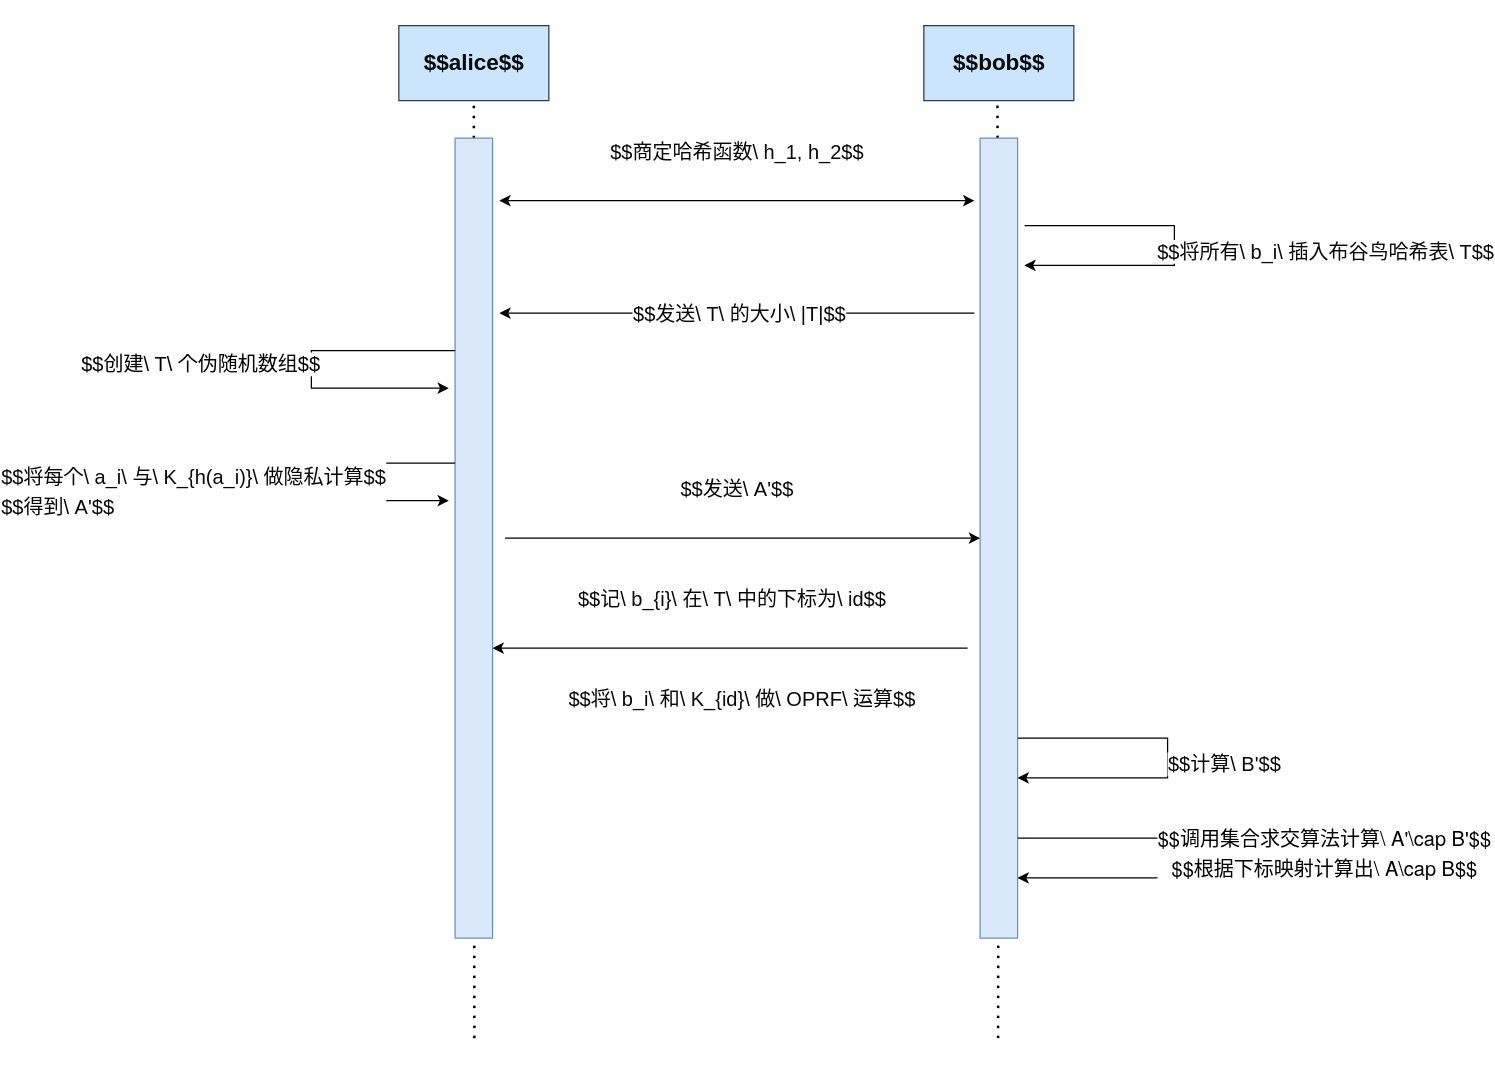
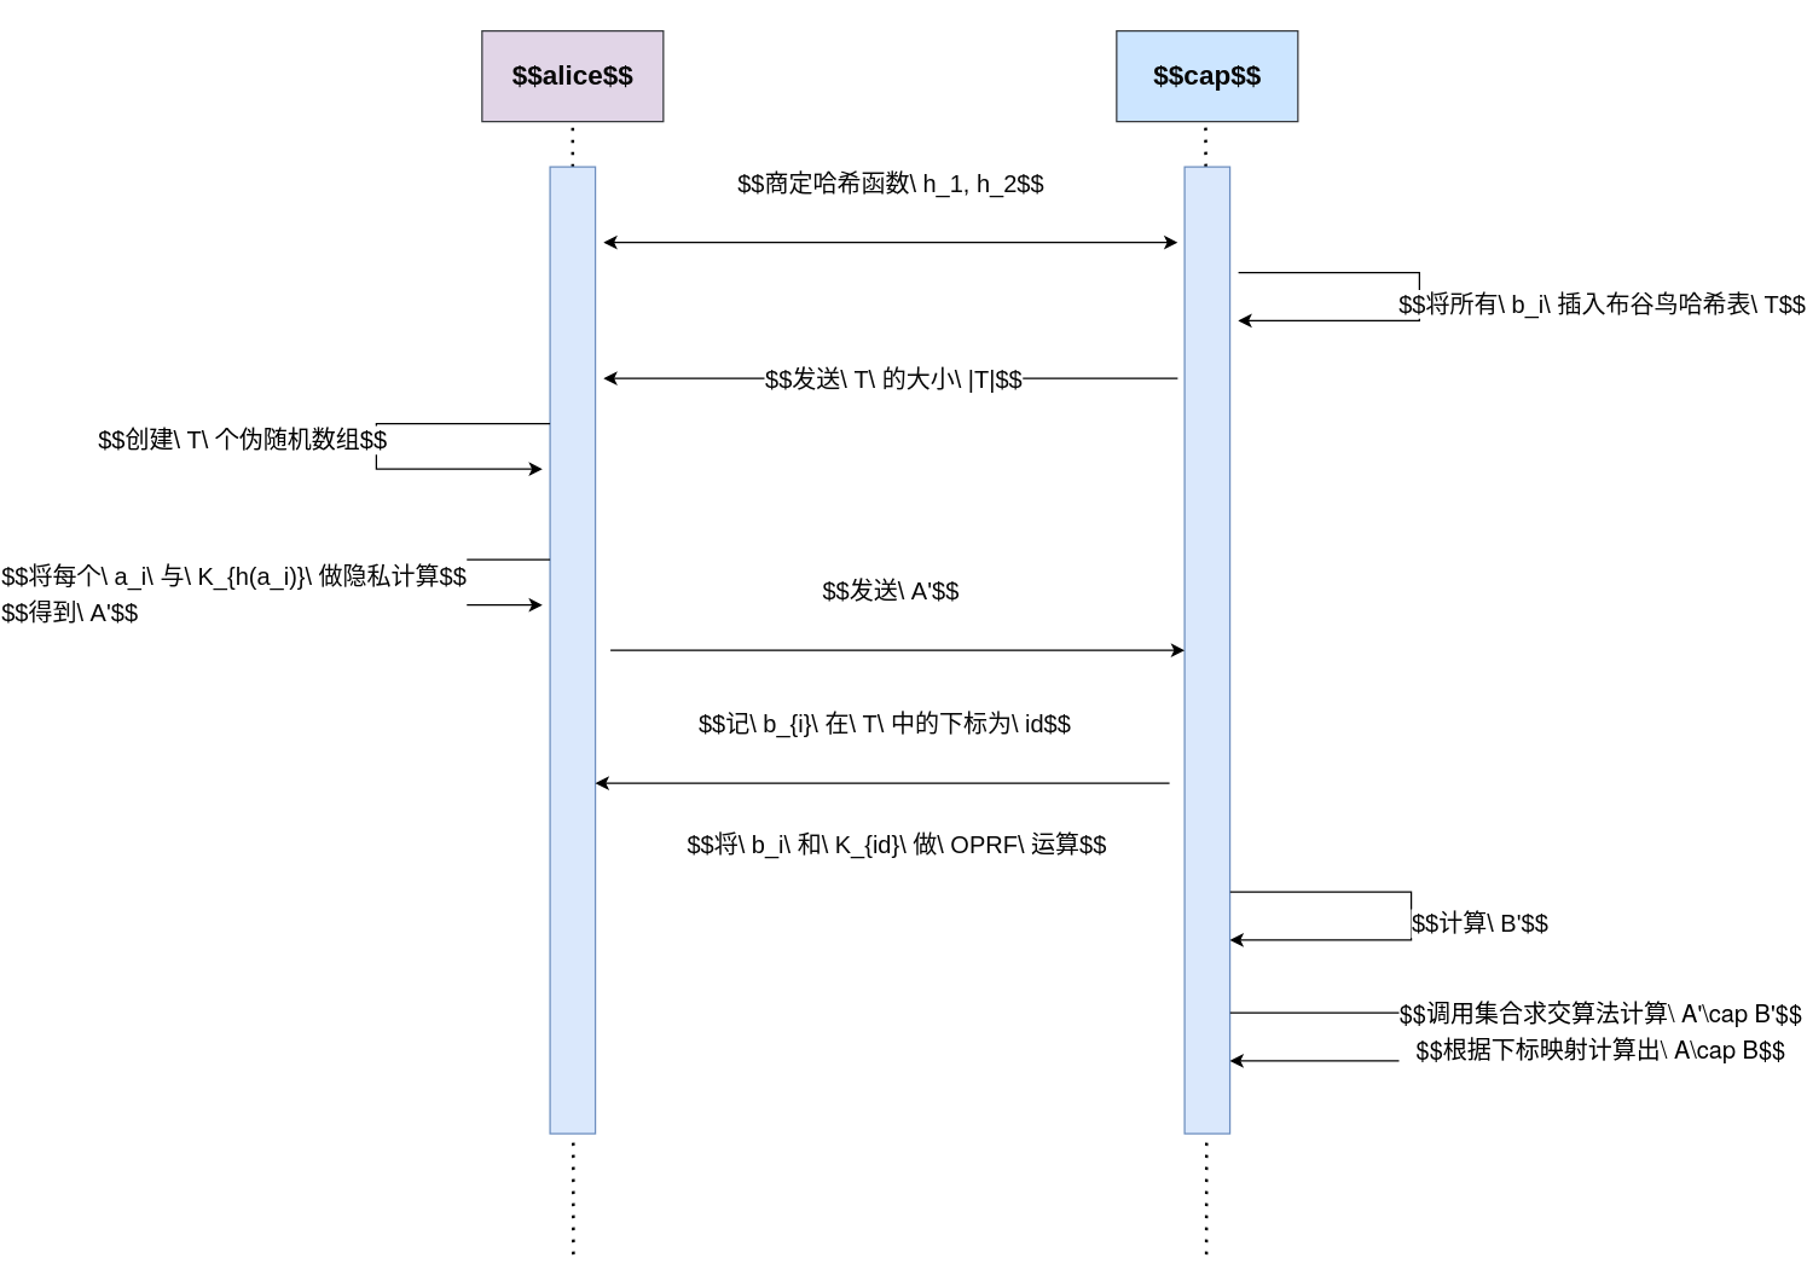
  <mxCell id="0" />
  <mxCell id="1" parent="0" />
- <mxCell id="2" value="&lt;b&gt;&lt;font color=&quot;#080808&quot; style=&quot;font-size: 18px&quot;&gt;$$alice$$&lt;/font&gt;&lt;/b&gt;" style="rounded=0;whiteSpace=wrap;html=1;fillColor=#cce5ff;strokeColor=#36393d;" parent="1" vertex="1"><mxGeometry x="90.57" y="20" width="120" height="60" as="geometry" /></mxCell>
- <mxCell id="3" value="&lt;font color=&quot;#080808&quot; style=&quot;font-size: 18px&quot;&gt;&lt;b&gt;$$bob$$&lt;/b&gt;&lt;/font&gt;" style="rounded=0;whiteSpace=wrap;html=1;fillColor=#cce5ff;strokeColor=#36393d;" parent="1" vertex="1"><mxGeometry x="510.57" y="20" width="120" height="60" as="geometry" /></mxCell>
+ <mxCell id="2" value="&lt;b&gt;&lt;font color=&quot;#080808&quot; style=&quot;font-size: 18px&quot;&gt;$$alice$$&lt;/font&gt;&lt;/b&gt;" style="rounded=0;whiteSpace=wrap;html=1;fillColor=#e1d5e7;strokeColor=#36393d;" parent="1" vertex="1"><mxGeometry x="90.57" y="20" width="120" height="60" as="geometry" /></mxCell>
+ <mxCell id="3" value="&lt;font color=&quot;#080808&quot; style=&quot;font-size: 18px&quot;&gt;&lt;b&gt;$$cap$$&lt;/b&gt;&lt;/font&gt;" style="rounded=0;whiteSpace=wrap;html=1;fillColor=#cce5ff;strokeColor=#36393d;" parent="1" vertex="1"><mxGeometry x="510.57" y="20" width="120" height="60" as="geometry" /></mxCell>
  <mxCell id="4" value="" style="endArrow=none;dashed=1;html=1;dashPattern=1 3;strokeWidth=2;rounded=0;startArrow=none;" parent="1" source="6" edge="1"><mxGeometry width="50" height="50" relative="1" as="geometry"><mxPoint x="150.57" y="650" as="sourcePoint" /><mxPoint x="150.57" y="80" as="targetPoint" /></mxGeometry></mxCell>
  <mxCell id="5" value="" style="endArrow=none;dashed=1;html=1;dashPattern=1 3;strokeWidth=2;rounded=0;startArrow=none;" parent="1" source="10" edge="1"><mxGeometry width="50" height="50" relative="1" as="geometry"><mxPoint x="569.57" y="880" as="sourcePoint" /><mxPoint x="569.46" y="80" as="targetPoint" /></mxGeometry></mxCell>
  <mxCell id="6" value="" style="rounded=0;whiteSpace=wrap;html=1;fillColor=#dae8fc;strokeColor=#6c8ebf;" parent="1" vertex="1"><mxGeometry x="135.57" y="110" width="30" height="640" as="geometry" /></mxCell>
  <mxCell id="7" value="" style="endArrow=none;dashed=1;html=1;dashPattern=1 3;strokeWidth=2;rounded=0;" parent="1" target="6" edge="1"><mxGeometry width="50" height="50" relative="1" as="geometry"><mxPoint x="151" y="830" as="sourcePoint" /><mxPoint x="150.57" y="80" as="targetPoint" /></mxGeometry></mxCell>
  <mxCell id="8" value="" style="endArrow=classic;html=1;rounded=0;edgeStyle=orthogonalEdgeStyle;" parent="1" edge="1"><mxGeometry width="50" height="50" relative="1" as="geometry"><mxPoint x="135.57" y="280" as="sourcePoint" /><mxPoint x="130.57" y="310" as="targetPoint" /><Array as="points"><mxPoint x="20.57" y="280" /><mxPoint x="20.57" y="310" /></Array></mxGeometry></mxCell>
  <mxCell id="9" value="&lt;font style=&quot;font-size: 16px&quot;&gt;$$创建\ T\ 个伪随机数组$$&lt;/font&gt;" style="edgeLabel;html=1;align=center;verticalAlign=middle;resizable=0;points=[];rotation=0;horizontal=1;spacingTop=0;" parent="8" vertex="1" connectable="0"><mxGeometry y="55.5" relative="1" as="geometry"><mxPoint x="-145" y="-2" as="offset" /></mxGeometry></mxCell>
  <mxCell id="10" value="" style="rounded=0;whiteSpace=wrap;html=1;fillColor=#dae8fc;strokeColor=#6c8ebf;" parent="1" vertex="1"><mxGeometry x="555.57" y="110" width="30" height="640" as="geometry" /></mxCell>
  <mxCell id="11" value="" style="endArrow=none;dashed=1;html=1;dashPattern=1 3;strokeWidth=2;rounded=0;" parent="1" target="10" edge="1"><mxGeometry width="50" height="50" relative="1" as="geometry"><mxPoint x="570" y="830" as="sourcePoint" /><mxPoint x="569.46" y="80" as="targetPoint" /></mxGeometry></mxCell>
  <mxCell id="12" value="" style="endArrow=classic;html=1;rounded=0;edgeStyle=orthogonalEdgeStyle;" parent="1" edge="1"><mxGeometry width="50" height="50" relative="1" as="geometry"><mxPoint x="135.57" y="370" as="sourcePoint" /><mxPoint x="130.57" y="400" as="targetPoint" /><Array as="points"><mxPoint x="20.57" y="370" /><mxPoint x="20.57" y="400" /></Array></mxGeometry></mxCell>
  <mxCell id="13" value="&lt;p class=&quot;p1&quot; style=&quot;margin: 0px ; font-stretch: normal ; line-height: normal ; font-family: &amp;#34;helvetica neue&amp;#34;&quot;&gt;&lt;span style=&quot;color: rgb(8 , 8 , 8) ; font-family: &amp;#34;helvetica&amp;#34; ; text-align: center&quot;&gt;&lt;font style=&quot;font-size: 16px&quot;&gt;$$将每个\ a_i\ 与\ K_{h(a_i)}\ 做隐私计算$$&lt;/font&gt;&lt;/span&gt;&lt;/p&gt;&lt;p class=&quot;p1&quot; style=&quot;margin: 0px ; font-stretch: normal ; line-height: normal ; font-family: &amp;#34;helvetica neue&amp;#34;&quot;&gt;&lt;span style=&quot;color: rgb(8 , 8 , 8) ; font-family: &amp;#34;helvetica&amp;#34; ; text-align: center&quot;&gt;&lt;font size=&quot;3&quot;&gt;$$得到\ A'$$&lt;/font&gt;&lt;/span&gt;&lt;/p&gt;" style="edgeLabel;html=1;align=left;verticalAlign=middle;resizable=0;points=[];rotation=0;horizontal=1;spacingTop=0;" parent="12" vertex="1" connectable="0"><mxGeometry y="55.5" relative="1" as="geometry"><mxPoint x="-305" y="8" as="offset" /></mxGeometry></mxCell>
  <mxCell id="14" value="" style="endArrow=classic;html=1;rounded=0;" parent="1" edge="1"><mxGeometry width="50" height="50" relative="1" as="geometry"><mxPoint x="175.57" y="430" as="sourcePoint" /><mxPoint x="555.57" y="430" as="targetPoint" /></mxGeometry></mxCell>
  <mxCell id="15" value="&lt;font style=&quot;font-size: 16px&quot;&gt;$$发送\ A'$$&lt;/font&gt;" style="edgeLabel;html=1;align=center;verticalAlign=middle;resizable=0;points=[];fontColor=#080808;" parent="14" vertex="1" connectable="0"><mxGeometry x="0.023" y="-2" relative="1" as="geometry"><mxPoint x="-9" y="-42" as="offset" /></mxGeometry></mxCell>
  <mxCell id="16" value="" style="endArrow=classic;html=1;rounded=0;exitX=1.006;exitY=0.107;exitDx=0;exitDy=0;exitPerimeter=0;edgeStyle=elbowEdgeStyle;" parent="1" edge="1"><mxGeometry width="50" height="50" relative="1" as="geometry"><mxPoint x="585.75" y="590" as="sourcePoint" /><mxPoint x="585.57" y="621.81" as="targetPoint" /><Array as="points"><mxPoint x="705.57" y="611.81" /></Array></mxGeometry></mxCell>
  <mxCell id="17" value="&lt;font&gt;&lt;font style=&quot;font-size: 16px&quot;&gt;$$计算\ B'$$&lt;/font&gt;&lt;br&gt;&lt;/font&gt;" style="edgeLabel;html=1;align=center;verticalAlign=middle;resizable=0;points=[];fontColor=#080808;" parent="16" vertex="1" connectable="0"><mxGeometry x="0.023" y="-2" relative="1" as="geometry"><mxPoint x="47" y="1" as="offset" /></mxGeometry></mxCell>
  <mxCell id="18" value="" style="endArrow=classic;startArrow=classic;html=1;rounded=0;fontSize=18;" parent="1" edge="1"><mxGeometry width="50" height="50" relative="1" as="geometry"><mxPoint x="171" y="160" as="sourcePoint" /><mxPoint x="551" y="160" as="targetPoint" /></mxGeometry></mxCell>
  <mxCell id="19" value="&lt;font color=&quot;#080808&quot; style=&quot;font-size: 16px&quot;&gt;$$商定哈希函数\ h_1, h_2$$&lt;/font&gt;" style="edgeLabel;html=1;align=center;verticalAlign=middle;resizable=0;points=[];fontSize=18;" parent="18" vertex="1" connectable="0"><mxGeometry x="0.011" y="3" relative="1" as="geometry"><mxPoint x="-3" y="-37" as="offset" /></mxGeometry></mxCell>
  <mxCell id="20" value="" style="endArrow=classic;html=1;rounded=0;exitX=1.006;exitY=0.107;exitDx=0;exitDy=0;exitPerimeter=0;edgeStyle=elbowEdgeStyle;" parent="1" edge="1"><mxGeometry width="50" height="50" relative="1" as="geometry"><mxPoint x="591.18" y="180" as="sourcePoint" /><mxPoint x="591" y="211.81" as="targetPoint" /><Array as="points"><mxPoint x="711" y="201.81" /></Array></mxGeometry></mxCell>
  <mxCell id="21" value="&lt;font&gt;&lt;font style=&quot;font-size: 16px&quot;&gt;$$将所有\ b_i\ 插入布谷鸟哈希表\ T$$&lt;/font&gt;&lt;br&gt;&lt;/font&gt;" style="edgeLabel;html=1;align=center;verticalAlign=middle;resizable=0;points=[];fontColor=#080808;" parent="20" vertex="1" connectable="0"><mxGeometry x="0.023" y="-2" relative="1" as="geometry"><mxPoint x="122" y="1" as="offset" /></mxGeometry></mxCell>
  <mxCell id="22" value="" style="endArrow=classic;html=1;rounded=0;fontSize=18;" parent="1" edge="1"><mxGeometry width="50" height="50" relative="1" as="geometry"><mxPoint x="551" y="250" as="sourcePoint" /><mxPoint x="171" y="250" as="targetPoint" /></mxGeometry></mxCell>
  <mxCell id="23" value="&lt;font color=&quot;#080808&quot; style=&quot;font-size: 16px&quot;&gt;$$发送\ T\ 的大小\ |T|$$&lt;/font&gt;" style="edgeLabel;html=1;align=center;verticalAlign=middle;resizable=0;points=[];fontSize=18;" parent="22" vertex="1" connectable="0"><mxGeometry x="-0.005" relative="1" as="geometry"><mxPoint as="offset" /></mxGeometry></mxCell>
  <mxCell id="24" value="" style="endArrow=classic;html=1;rounded=0;fontSize=18;" parent="1" edge="1"><mxGeometry width="50" height="50" relative="1" as="geometry"><mxPoint x="545.57" y="518" as="sourcePoint" /><mxPoint x="165.57" y="518" as="targetPoint" /></mxGeometry></mxCell>
  <mxCell id="25" value="&lt;font color=&quot;#080808&quot; style=&quot;font-size: 16px&quot;&gt;$$记\ b_{i}\ 在\ T\ 中的下标为\ id$$&lt;/font&gt;" style="edgeLabel;html=1;align=center;verticalAlign=middle;resizable=0;points=[];fontSize=18;" parent="24" vertex="1" connectable="0"><mxGeometry x="-0.005" relative="1" as="geometry"><mxPoint y="-40" as="offset" /></mxGeometry></mxCell>
  <mxCell id="26" value="&lt;span style=&quot;color: rgb(8 , 8 , 8)&quot;&gt;&lt;font style=&quot;font-size: 16px&quot;&gt;$$将\ b_i\ 和\ K_{id}\ 做\ OPRF\ 运算$$&lt;/font&gt;&lt;/span&gt;" style="edgeLabel;html=1;align=center;verticalAlign=middle;resizable=0;points=[];fontSize=18;" parent="24" vertex="1" connectable="0"><mxGeometry x="-0.271" y="-2" relative="1" as="geometry"><mxPoint x="-42" y="42" as="offset" /></mxGeometry></mxCell>
  <mxCell id="27" value="" style="endArrow=classic;html=1;rounded=0;exitX=1.006;exitY=0.107;exitDx=0;exitDy=0;exitPerimeter=0;edgeStyle=elbowEdgeStyle;" parent="1" edge="1"><mxGeometry width="50" height="50" relative="1" as="geometry"><mxPoint x="585.75" y="670" as="sourcePoint" /><mxPoint x="585.57" y="701.81" as="targetPoint" /><Array as="points"><mxPoint x="705.57" y="691.81" /></Array></mxGeometry></mxCell>
  <mxCell id="28" value="&lt;font style=&quot;font-size: 16px&quot;&gt;&lt;p class=&quot;p1&quot; style=&quot;margin: 0px ; font-stretch: normal ; line-height: normal ; font-family: &amp;#34;helvetica neue&amp;#34; ; color: rgb(0 , 0 , 0)&quot;&gt;$$调用集合求交算法计算\ A'\cap B'$$&lt;/p&gt;&lt;p class=&quot;p1&quot; style=&quot;margin: 0px ; font-stretch: normal ; line-height: normal ; font-family: &amp;#34;helvetica neue&amp;#34; ; color: rgb(0 , 0 , 0)&quot;&gt;$$根据下标映射计算出\ A\cap B$$&lt;/p&gt;&lt;/font&gt;" style="edgeLabel;html=1;align=center;verticalAlign=middle;resizable=0;points=[];fontColor=#080808;" parent="27" vertex="1" connectable="0"><mxGeometry x="0.023" y="-2" relative="1" as="geometry"><mxPoint x="127" y="-9" as="offset" /></mxGeometry></mxCell>
